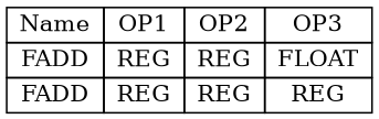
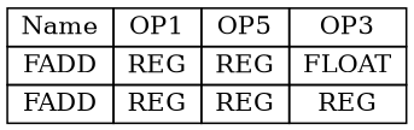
  digraph {
    nodesep=0.5
    ranksep=2
-   n1 [label=< <table border="0" cellborder="1" cellspacing="0"> <tr><td> Name </td> <td> OP1 </td><td> OP2 </td><td> OP3 </td> </tr> <tr><td> FADD </td><td> REG </td><td> REG </td><td> FLOAT </td> </tr> <tr><td> FADD </td><td> REG </td><td> REG </td><td> REG </td> </tr> </table>> shape=plain]
+   n1 [label=< <table border="0" cellborder="1" cellspacing="0"> <tr><td> Name </td> <td> OP1 </td><td> OP5 </td><td> OP3 </td> </tr> <tr><td> FADD </td><td> REG </td><td> REG </td><td> FLOAT </td> </tr> <tr><td> FADD </td><td> REG </td><td> REG </td><td> REG </td> </tr> </table>> shape=plain]
  }
